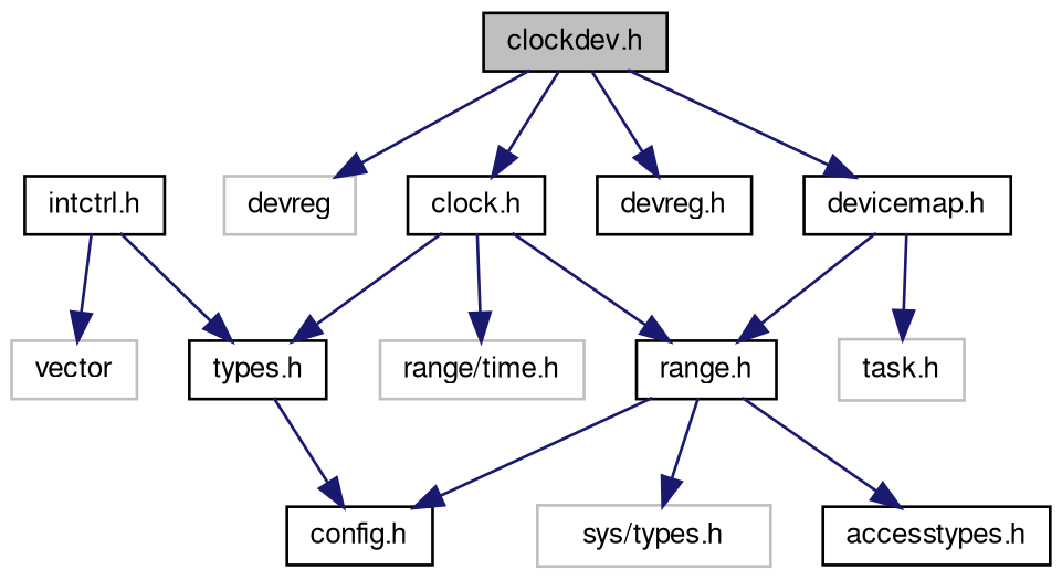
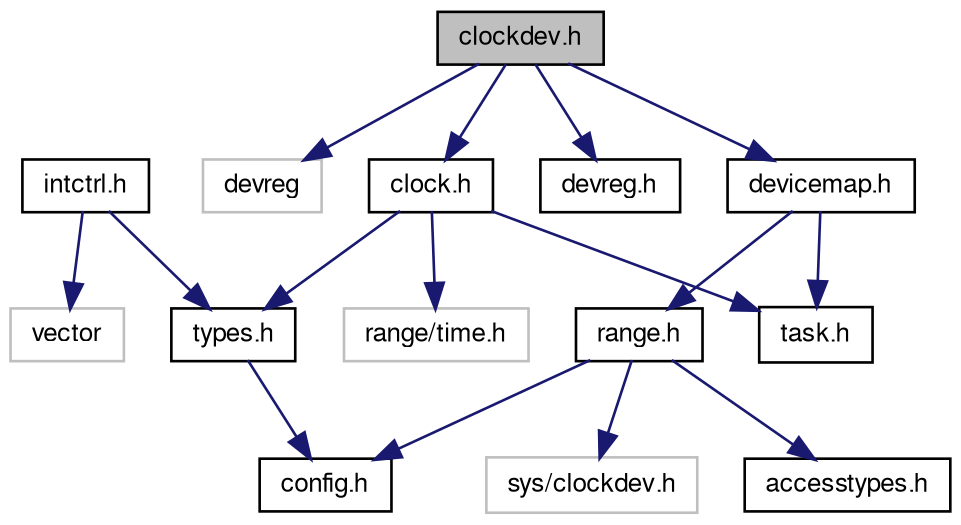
  digraph {
    node [color=black fillcolor=white fontname=FreeSans fontsize=10 shape=record style=filled]
    edge [color=midnightblue fontname=FreeSans fontsize=10 labelfontname=FreeSans labelfontsize=10 style=solid]
    n1 [fillcolor=grey75 fontcolor=black height=0.2 label="clockdev.h" width=0.4]
    n2 [height=0.2 label="clock.h" width=0.4]
    n3 [height=0.2 label="devicemap.h" width=0.4]
    n4 [height=0.2 label="devreg.h" width=0.4]
    n5 [color=grey75 height=0.2 label=devreg width=0.4]
-   n6 [color=grey75 height=0.2 label="task.h" width=0.4]
+   n6 [height=0.2 label="task.h" width=0.4]
    n7 [height=0.2 label="types.h" width=0.4]
    n8 [color=grey75 height=0.2 label="range/time.h" width=0.4]
    n9 [height=0.2 label="range.h" width=0.4]
    n10 [height=0.2 label="config.h" width=0.4]
    n11 [height=0.2 label="intctrl.h" width=0.4]
    n12 [color=grey75 height=0.2 label=vector width=0.4]
    n13 [height=0.2 label="accesstypes.h" width=0.4]
-   n14 [color=grey75 height=0.2 label="sys/types.h" width=0.4]
+   n14 [color=grey75 height=0.2 label="sys/clockdev.h" width=0.4]
    n1 -> n2
    n1 -> n3
    n1 -> n4
    n1 -> n5
-   n2 -> n9
+   n2 -> n6
    n2 -> n7
    n2 -> n8
    n3 -> n6
    n3 -> n9
    n7 -> n10
    n9 -> n10
    n9 -> n13
    n9 -> n14
    n11 -> n7
    n11 -> n12
  }
